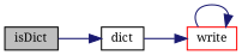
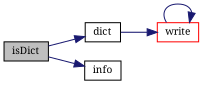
  digraph {
    fontname="Noto Serif"
    rankdir=LR
    node [color=black fontname="Noto Serif" fontsize=10 shape=record]
    edge [color=midnightblue fontname="Noto Serif" fontsize=10 labelfontname=FreeSans labelfontsize=10 style=solid]
    n1 [fillcolor=grey75 fontcolor=black height=0.2 label=isDict style=filled width=0.4]
    n2 [height=0.2 label=dict width=0.4]
+   n3 [height=0.2 label=info width=0.4]
    n4 [color=red height=0.2 label=write width=0.4]
    n1 -> n2
+   n1 -> n3
    n2 -> n4
    n4 -> n4
  }
